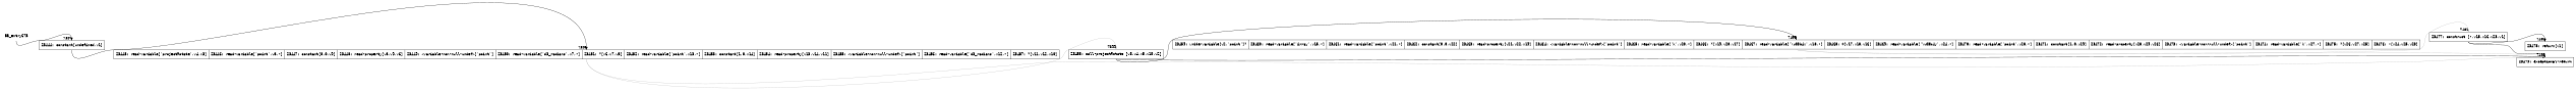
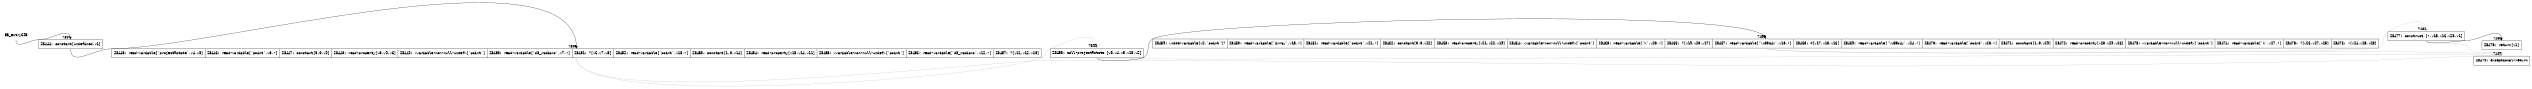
  digraph {
    fontname="DejaVu Sans Mono"
    rankdir=LR
    node [fontname="DejaVu Sans Mono" shape=record]
    edge [fontname="DejaVu Sans Mono" headport=n tailport=s color=gray]
-   BB_entry695 [shape=none label=BB_entry675]
+   BB_entry695 [shape=none]
    n2 [label="{23444: constant[undefined,v1]}"]
    n3 [label="{23445: read-variable['projectRotate',v4,v3]|23446: read-variable['point',v8,-]|23447: constant[0.0,v9]|23448: read-property[v8,v9,v6]|23449: \<variable-non-null-undef\>['point']|23450: read-variable['d3_radians',v7,-]|23451: *[v6,v7,v5]|23452: read-variable['point',v13,-]|23453: constant[1.0,v14]|23454: read-property[v13,v14,v11]|23455: \<variable-non-null-undef\>['point']|23456: read-variable['d3_radians',v12,-]|23457: *[v11,v12,v10]}"]
    n4 [label="{23458: call-projectRotate [v3,v4,v5,v10,v2]}"]
    n5 [label="{23479: exceptional-return}"]
    n6 [label="{23459: write-variable[v2,'point']*|23460: read-variable['Array',v15,-]|23461: read-variable['point',v21,-]|23462: constant[0.0,v22]|23463: read-property[v21,v22,v19]|23464: \<variable-non-null-undef\>['point']|23465: read-variable['k',v20,-]|23466: *[v19,v20,v17]|23467: read-variable['\\u03b4x',v18,-]|23468: +[v17,v18,v16]|23469: read-variable['\\u03b4y',v24,-]|23470: read-variable['point',v28,-]|23471: constant[1.0,v29]|23472: read-property[v28,v29,v26]|23473: \<variable-non-null-undef\>['point']|23474: read-variable['k',v27,-]|23475: *[v26,v27,v25]|23476: -[v24,v25,v23]}"]
    n7 [label="{23477: construct [-,v15,v16,v23,v1]}"]
    n8 [label="{23478: return[v1]}"]
    BB_entry695 -> n2 [headlabel="    7397" color=""]
    n2 -> n3 [headlabel="      7398" color=""]
    n3 -> n4 [headlabel="      7399"]
    n3 -> n5 [headlabel="      7403"]
-   n4 -> n5 [color=black]
+   n4 -> n5
    n4 -> n6 [headlabel="      7400" color=""]
    n6 -> n5
    n6 -> n7 [headlabel="      7401"]
-   n7 -> n5 [color=black]
+   n7 -> n5
    n7 -> n8 [headlabel="      7402" color=""]
  }
